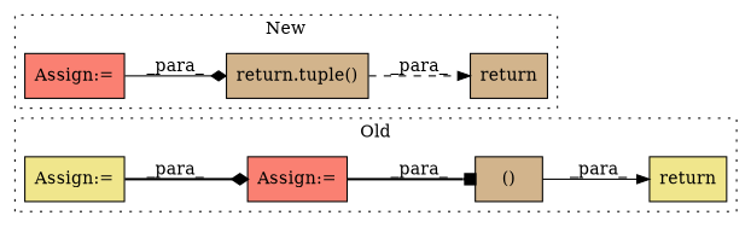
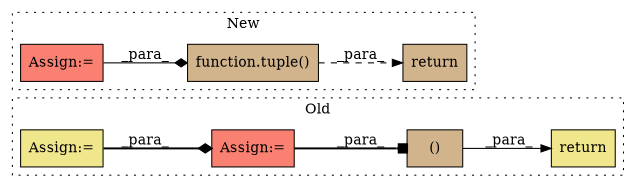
  digraph {
    rankdir=LR
    node [a=68 l=3 shape=box style=filled fillcolor=tan]
    edge [style=bold arrowhead=normal]
    n1 [a=93 l=7 label=return s=7683 fillcolor=khaki]
    n2 [label="Assign:=" s=7635 fillcolor=salmon]
    n3 [a=54 l=26 label="()" s=7697]
    n4 [label="Assign:=" s=7487 fillcolor=khaki]
-   n5 [a=75 l="6,1" label="return.tuple()" s="5957,5971"]
+   n5 [a=75 l="6,1" label="function.tuple()" s="5957,5971"]
    n6 [a=93 l=7 label=return s=5936]
    n7 [label="Assign:=" s=5014 fillcolor=salmon]
    subgraph cluster_1 {
      label=Old
      style=dotted
      n1
      n2
      n3
      n4
    }
    subgraph cluster_2 {
      label=New
      style=dotted
      n5
      n6
      n7
    }
    n2 -> n3 [label=_para_ arrowhead=box]
    n3 -> n1 [label=_para_ style=solid]
    n4 -> n2 [label=_para_ arrowhead=diamond]
    n5 -> n6 [label=_para_ style=dashed]
    n7 -> n5 [label=_para_ style=solid arrowhead=diamond]
  }
